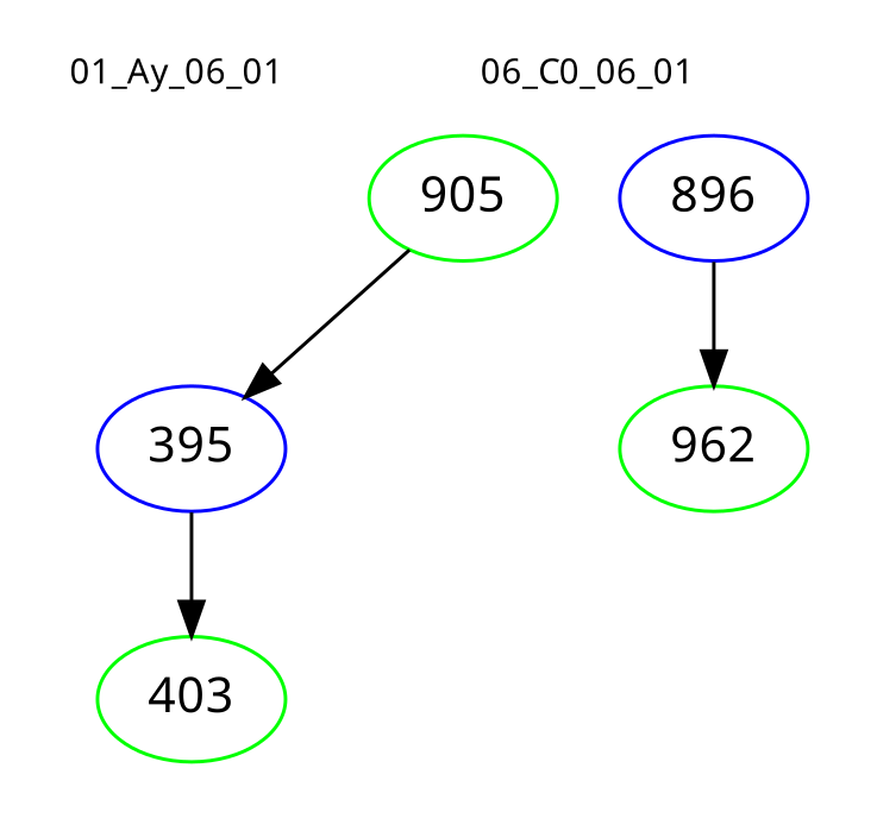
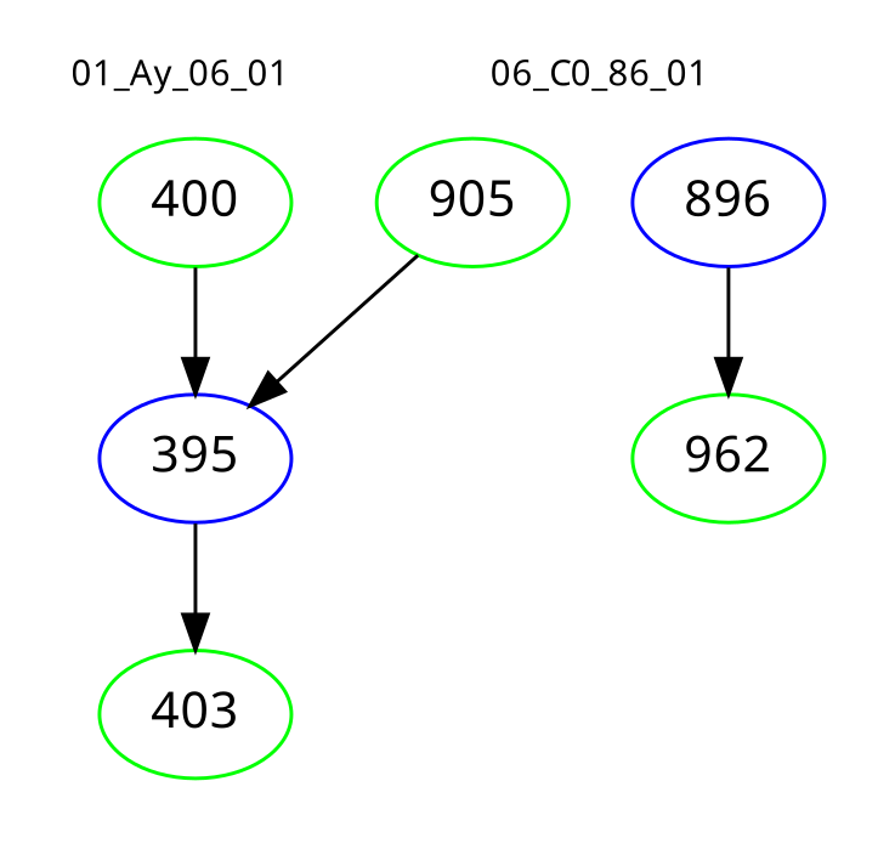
  digraph {
    fontname="Noto Sans"
    node [color=green fontname="Noto Sans"]
    edge [color=black fontname="Noto Sans"]
+   n1 [label=400]
    n2 [color=blue label=395]
    n3 [label=403]
    n4 [label=905]
    n5 [color=blue label=896]
    n6 [label=962]
    subgraph cluster_1 {
      color=white
      fontsize=10
      label="01_Ay_06_01"
+     n1
      n2
      n3
    }
    subgraph cluster_2 {
      color=white
      fontsize=10
-     label="06_C0_06_01"
+     label="06_C0_86_01"
      n4
      n5
      n6
    }
+   n1 -> n2
    n2 -> n3
    n4 -> n2
    n5 -> n6
  }
